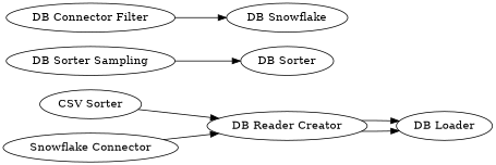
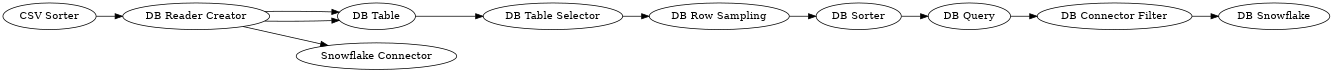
  digraph {
    rankdir=LR
-   n1 [label="DB Loader"]
-   n3 [label="DB Sorter Sampling"]
+   n1 [label="DB Table"]
+   n2 [label="DB Table Selector"]
+   n3 [label="DB Row Sampling"]
    n4 [label="DB Reader Creator"]
    n5 [label="DB Sorter"]
    n6 [label="CSV Sorter"]
+   n7 [label="DB Query"]
    n8 [label="DB Connector Filter"]
    n9 [label="DB Snowflake"]
    n10 [label="Snowflake Connector"]
+   n1 -> n2
+   n2 -> n3
    n3 -> n5
    n4 -> n1
    n4 -> n1
+   n5 -> n7
    n6 -> n4
+   n7 -> n8
    n8 -> n9
-   n10 -> n4
+   n4 -> n10
  }
